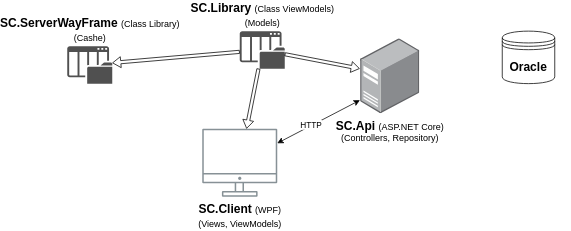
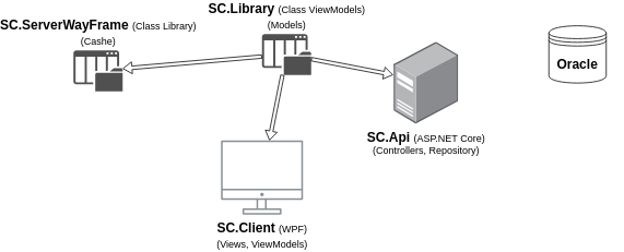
  <mxCell id="0" />
  <mxCell id="1" parent="0" />
  <mxCell id="2" value="SC.Client &lt;font style=&quot;font-size: 12px; font-weight: normal;&quot;&gt;(WPF)&lt;/font&gt;&lt;br&gt;&lt;span style=&quot;font-weight: normal;&quot;&gt;&lt;font style=&quot;font-size: 12px;&quot;&gt;(Views, ViewModels)&lt;/font&gt;&lt;/span&gt;" style="sketch=0;outlineConnect=0;gradientColor=none;fontColor=#000000;strokeColor=none;fillColor=#879196;dashed=0;verticalLabelPosition=bottom;verticalAlign=top;align=center;html=1;fontSize=16;fontStyle=1;aspect=fixed;shape=mxgraph.aws4.illustration_desktop;pointerEvents=1" parent="1" vertex="1"><mxGeometry x="200" y="150" width="100" height="91" as="geometry" /></mxCell>
  <mxCell id="3" value="&lt;font style=&quot;&quot;&gt;&lt;b style=&quot;font-size: 16px;&quot;&gt;SC.Api &lt;/b&gt;&lt;font style=&quot;font-size: 12px;&quot;&gt;(ASP.NET Core)&lt;/font&gt;&lt;br&gt;(Controllers,&amp;nbsp;Repository)&lt;br&gt;&lt;/font&gt;" style="image;points=[];aspect=fixed;html=1;align=center;shadow=0;dashed=0;image=img/lib/allied_telesis/computer_and_terminals/Server_Desktop.svg;" parent="1" vertex="1"><mxGeometry x="411" y="30" width="78.89" height="100" as="geometry" /></mxCell>
  <mxCell id="4" value="SC.Library &lt;span style=&quot;font-weight: normal;&quot;&gt;&lt;font style=&quot;font-size: 12px;&quot;&gt;(Class ViewModels)&lt;/font&gt;&lt;/span&gt;&lt;br&gt;&lt;span style=&quot;font-weight: normal;&quot;&gt;&lt;font style=&quot;font-size: 12px;&quot;&gt;(Models)&lt;/font&gt;&lt;/span&gt;" style="sketch=0;pointerEvents=1;shadow=0;dashed=0;html=1;strokeColor=none;fillColor=#505050;labelPosition=center;verticalLabelPosition=top;verticalAlign=bottom;outlineConnect=0;align=center;shape=mxgraph.office.concepts.list_library;fontSize=16;fontStyle=1" parent="1" vertex="1"><mxGeometry x="250" y="20" width="60" height="50" as="geometry" /></mxCell>
- <mxCell id="5" value="&lt;font style=&quot;font-size: 16px;&quot;&gt;&lt;b&gt;Oracle&lt;/b&gt;&lt;/font&gt;" style="shape=datastore;whiteSpace=wrap;html=1;" parent="1" vertex="1"><mxGeometry x="600" y="20" width="70" height="70" as="geometry" /></mxCell>
+ <mxCell id="5" value="&lt;font style=&quot;font-size: 16px;&quot;&gt;&lt;b&gt;Oracle&lt;/b&gt;&lt;/font&gt;" style="shape=datastore;whiteSpace=wrap;html=1;" parent="1" vertex="1"><mxGeometry x="600" y="10" width="70" height="70" as="geometry" /></mxCell>
  <mxCell id="6" value="" style="endArrow=none;html=1;rounded=0;shape=flexArrow;endFill=0;startArrow=block;endSize=3;startSize=3.292;width=4.225;startWidth=9.367;" parent="1" source="2" target="4" edge="1"><mxGeometry width="50" height="50" relative="1" as="geometry"><mxPoint x="190" y="150" as="sourcePoint" /><mxPoint x="240" y="100" as="targetPoint" /></mxGeometry></mxCell>
- <mxCell id="7" style="rounded=0;orthogonalLoop=1;jettySize=auto;html=1;exitX=-0.009;exitY=0.821;exitDx=0;exitDy=0;exitPerimeter=0;startArrow=classic;startFill=1;" parent="1" source="3" target="2" edge="1"><mxGeometry relative="1" as="geometry"><mxPoint x="561" y="17" as="sourcePoint" /><mxPoint x="498" y="57" as="targetPoint" /></mxGeometry></mxCell>
- <mxCell id="8" value="HTTP" style="edgeLabel;html=1;align=center;verticalAlign=middle;resizable=0;points=[];" parent="7" vertex="1" connectable="0"><mxGeometry x="0.18" y="-2" relative="1" as="geometry"><mxPoint as="offset" /></mxGeometry></mxCell>
  <mxCell id="9" value="SC.ServerWayFrame&amp;nbsp;&lt;span style=&quot;font-weight: normal;&quot;&gt;&lt;font style=&quot;font-size: 12px;&quot;&gt;(Class Library)&lt;/font&gt;&lt;/span&gt;&lt;br&gt;&lt;span style=&quot;font-weight: normal;&quot;&gt;&lt;font style=&quot;font-size: 12px;&quot;&gt;(Cashe)&lt;/font&gt;&lt;/span&gt;" style="sketch=0;pointerEvents=1;shadow=0;dashed=0;html=1;strokeColor=none;fillColor=#505050;labelPosition=center;verticalLabelPosition=top;verticalAlign=bottom;outlineConnect=0;align=center;shape=mxgraph.office.concepts.list_library;fontSize=16;fontStyle=1" parent="1" vertex="1"><mxGeometry x="20" y="40" width="60" height="50" as="geometry" /></mxCell>
  <mxCell id="10" value="" style="endArrow=none;html=1;rounded=0;shape=flexArrow;endFill=0;startArrow=block;endSize=3;startSize=3.292;width=4.225;startWidth=9.367;" parent="1" source="9" target="4" edge="1"><mxGeometry width="50" height="50" relative="1" as="geometry"><mxPoint x="269" y="160" as="sourcePoint" /><mxPoint x="285" y="80" as="targetPoint" /></mxGeometry></mxCell>
  <mxCell id="11" value="" style="endArrow=none;html=1;rounded=0;shape=flexArrow;endFill=0;startArrow=block;endSize=3;startSize=3.292;width=4.225;startWidth=9.367;exitX=-0.013;exitY=0.4;exitDx=0;exitDy=0;exitPerimeter=0;" parent="1" source="3" target="4" edge="1"><mxGeometry width="50" height="50" relative="1" as="geometry"><mxPoint x="269" y="160" as="sourcePoint" /><mxPoint x="285" y="80" as="targetPoint" /></mxGeometry></mxCell>
